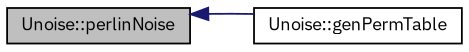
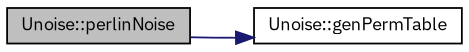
  digraph {
    rankdir=LR
    fontname="IBM Plex Sans"
    node [color=black fontname="IBM Plex Sans" fontsize=10 shape=record style=filled]
    n1 [fillcolor=grey75 fontcolor=black height=0.2 label="Unoise::perlinNoise" width=0.4]
    n2 [fillcolor=white height=0.2 label="Unoise::genPermTable" width=0.4]
-   n2 -> n1 [color=midnightblue fontname="IBM Plex Sans" fontsize=10 labelfontname=Helvetica labelfontsize=10 style=solid]
+   n1 -> n2 [color=midnightblue fontname="IBM Plex Sans" fontsize=10 labelfontname=Helvetica labelfontsize=10 style=solid]
  }
